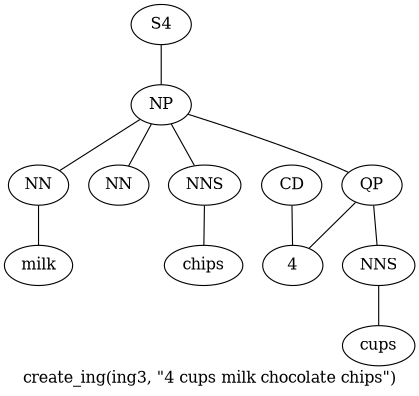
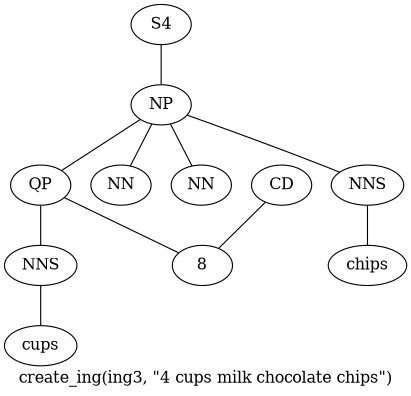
  graph {
    label="create_ing(ing3, \"4 cups milk chocolate chips\")"
    n1 [label=S4]
    n2 [label=NP]
    n3 [label=QP]
    n4 [label=NN]
    n5 [label=NN]
    n6 [label=NNS]
    n7 [label=NNS]
-   n8 [label=4]
-   n9 [label=milk]
+   n8 [label=8]
    n10 [label=chips]
    n11 [label=CD]
    n12 [label=cups]
    n1 -- n2
    n2 -- n3
    n2 -- n4
    n2 -- n5
    n2 -- n6
    n3 -- n7
    n3 -- n8
-   n4 -- n9
    n6 -- n10
    n7 -- n12
    n11 -- n8
  }
